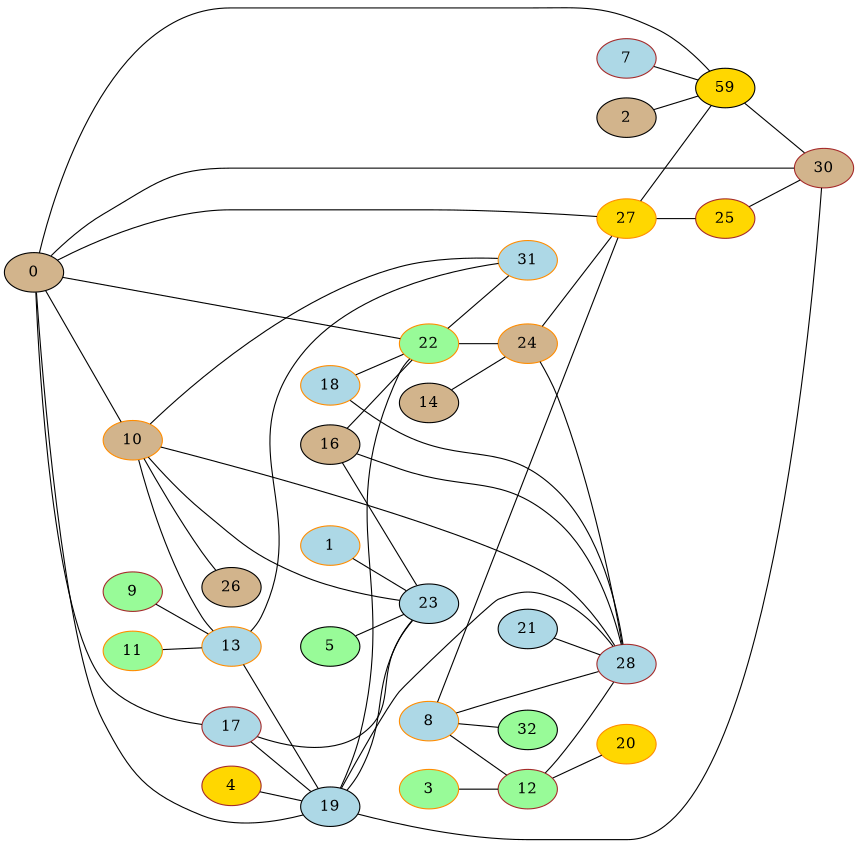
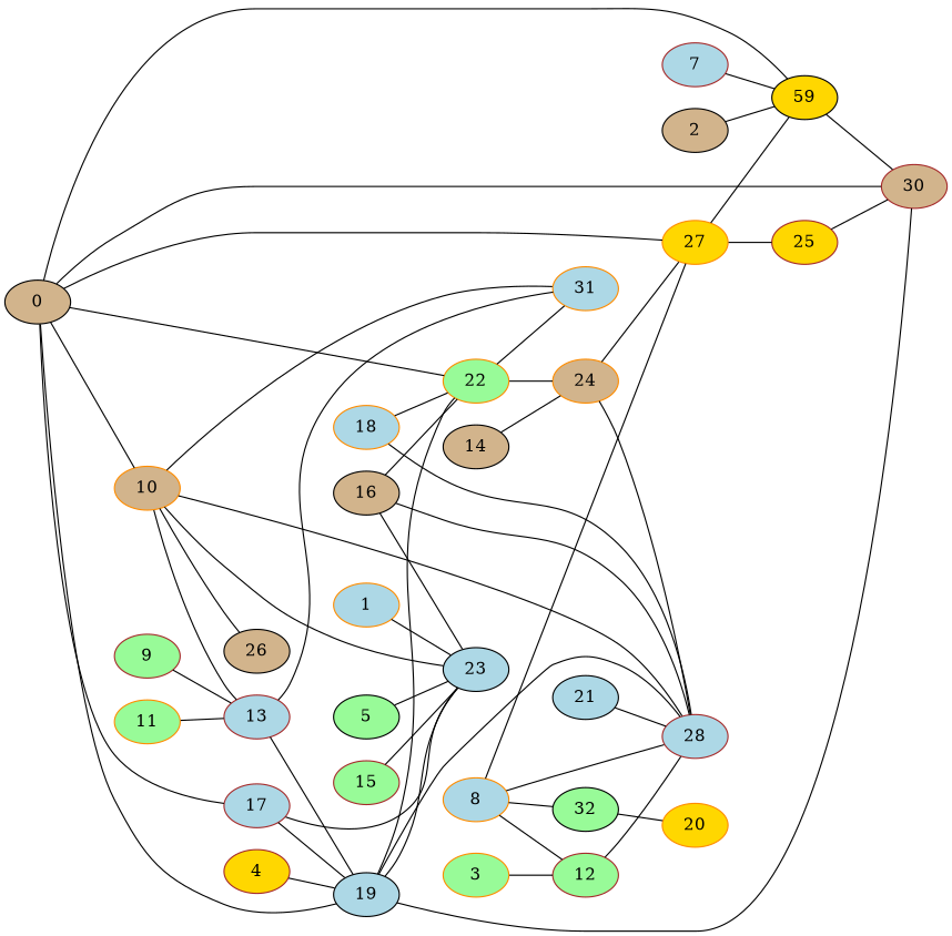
  graph {
    rankdir=LR
    node [color=darkorange fillcolor=lightblue style=filled]
    edge [weight=1.0]
    23 [color=black]
    1
    2 [color=black fillcolor=tan]
    n4 [color=black fillcolor=gold label=59]
    30 [color=brown fillcolor=tan]
    3 [fillcolor=palegreen]
    12 [color=brown fillcolor=palegreen]
    28 [color=brown]
    20 [fillcolor=gold]
    4 [color=brown fillcolor=gold]
    19 [color=black]
    22 [fillcolor=palegreen]
    5 [color=black fillcolor=palegreen]
    n14 [color=black fillcolor=tan label=0]
    10 [fillcolor=tan]
    17 [color=brown]
    27 [fillcolor=gold]
-   13
+   13 [color=brown]
    26 [color=black fillcolor=tan]
    31
    24 [fillcolor=tan]
    25 [color=brown fillcolor=gold]
    7 [color=brown]
    8
    32 [color=black fillcolor=palegreen]
    9 [color=brown fillcolor=palegreen]
    11 [fillcolor=palegreen]
    14 [color=black fillcolor=tan]
+   15 [color=brown fillcolor=palegreen]
    16 [color=black fillcolor=tan]
    18
    21 [color=black]
    1 -- 23
    2 -- n4
    n4 -- 30
    3 -- 12
    12 -- 28 [weight=4.0]
-   12 -- 20
+   32 -- 20
    4 -- 19
    19 -- 23 [weight=3.0]
    19 -- 30
    19 -- 28
    19 -- 22
    22 -- 31
    22 -- 24 [weight=6.0]
    5 -- 23
    n14 -- n4 [weight=2.0]
    n14 -- 30 [weight=2.0]
    n14 -- 19 [weight=2.0]
    n14 -- 22 [weight=2.0]
    n14 -- 10
    n14 -- 17
    n14 -- 27 [weight=2.0]
    10 -- 23
    10 -- 28
    10 -- 13 [weight=2.0]
    10 -- 26
    10 -- 31 [weight=4.0]
    17 -- 23
    17 -- 19 [weight=3.0]
    27 -- n4
    27 -- 25
    13 -- 19
    13 -- 31 [weight=2.0]
    24 -- 28
    24 -- 27
    25 -- 30
    7 -- n4
    8 -- 12 [weight=2.0]
    8 -- 28 [weight=2.0]
    8 -- 27
    8 -- 32
    9 -- 13
    11 -- 13
    14 -- 24
+   15 -- 23
    16 -- 23
    16 -- 28
    16 -- 22
    18 -- 28
    18 -- 22
    21 -- 28
  }
